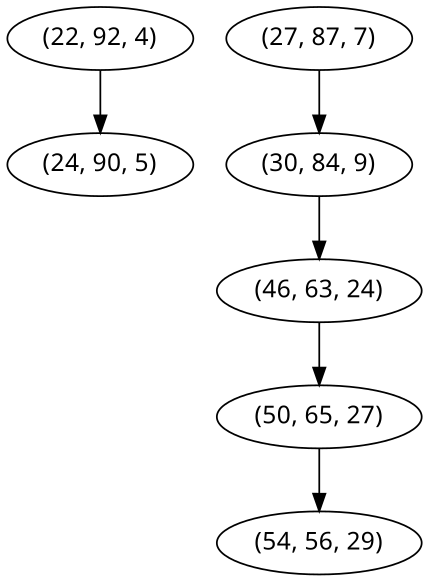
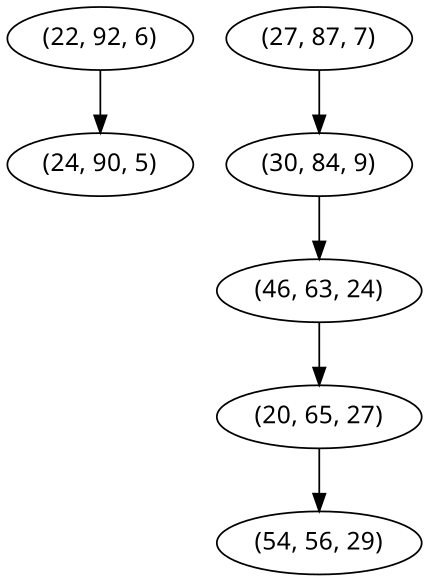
  digraph {
    fontname="Noto Sans"
    node [fontname="Noto Sans"]
    edge [fontname="Noto Sans"]
-   "(22, 92, 4)"
+   "(22, 92, 4)" [label="(22, 92, 6)"]
    "(24, 90, 5)"
    "(27, 87, 7)"
    "(30, 84, 9)"
    n5 [label="(46, 63, 24)"]
-   "(50, 65, 27)"
+   "(50, 65, 27)" [label="(20, 65, 27)"]
    n7 [label="(54, 56, 29)"]
    "(22, 92, 4)" -> "(24, 90, 5)"
    "(27, 87, 7)" -> "(30, 84, 9)"
    "(30, 84, 9)" -> n5
    n5 -> "(50, 65, 27)"
    "(50, 65, 27)" -> n7
  }
